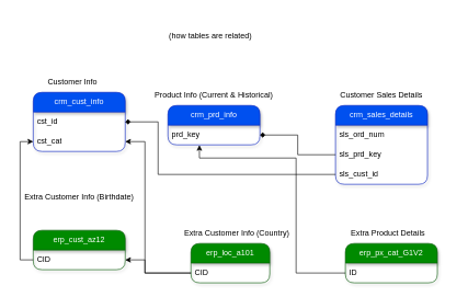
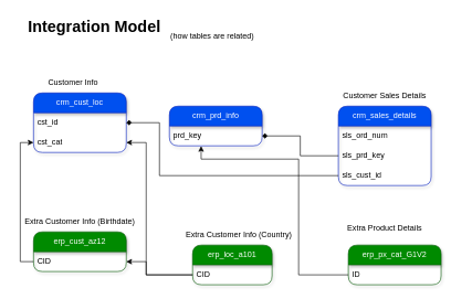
  <mxCell id="0" />
  <mxCell id="1" parent="0" />
+ <mxCell id="2" value="&lt;h1 style=&quot;margin-top: 0px;&quot;&gt;Integration Model&lt;/h1&gt;" style="text;html=1;whiteSpace=wrap;overflow=hidden;rounded=0;" parent="1" vertex="1"><mxGeometry x="40" y="20" width="210" height="40" as="geometry" /></mxCell>
  <mxCell id="3" value="(how tables are related)" style="text;html=1;align=center;verticalAlign=middle;whiteSpace=wrap;rounded=0;" parent="1" vertex="1"><mxGeometry x="250" y="40" width="140" height="30" as="geometry" /></mxCell>
- <mxCell id="4" value="crm_cust_info" style="swimlane;fontStyle=0;childLayout=stackLayout;horizontal=1;startSize=30;horizontalStack=0;resizeParent=1;resizeParentMax=0;resizeLast=0;collapsible=1;marginBottom=0;whiteSpace=wrap;html=1;rounded=1;shadow=1;labelBorderColor=none;fillColor=#0050ef;fontColor=#ffffff;strokeColor=#001DBC;" parent="1" vertex="1"><mxGeometry x="50" y="140" width="140" height="90" as="geometry" /></mxCell>
+ <mxCell id="4" value="crm_cust_loc" style="swimlane;fontStyle=0;childLayout=stackLayout;horizontal=1;startSize=30;horizontalStack=0;resizeParent=1;resizeParentMax=0;resizeLast=0;collapsible=1;marginBottom=0;whiteSpace=wrap;html=1;rounded=1;shadow=1;labelBorderColor=none;fillColor=#0050ef;fontColor=#ffffff;strokeColor=#001DBC;" parent="1" vertex="1"><mxGeometry x="50" y="140" width="140" height="90" as="geometry" /></mxCell>
  <mxCell id="5" value="cst_id" style="text;strokeColor=none;fillColor=none;align=left;verticalAlign=middle;spacingLeft=4;spacingRight=4;overflow=hidden;points=[[0,0.5],[1,0.5]];portConstraint=eastwest;rotatable=0;whiteSpace=wrap;html=1;" parent="4" vertex="1"><mxGeometry y="30" width="140" height="30" as="geometry" /></mxCell>
  <mxCell id="6" value="cst_cat" style="text;strokeColor=none;fillColor=none;align=left;verticalAlign=middle;spacingLeft=4;spacingRight=4;overflow=hidden;points=[[0,0.5],[1,0.5]];portConstraint=eastwest;rotatable=0;whiteSpace=wrap;html=1;" parent="4" vertex="1"><mxGeometry y="60" width="140" height="30" as="geometry" /></mxCell>
  <mxCell id="7" value="Customer Info" style="text;html=1;align=center;verticalAlign=middle;whiteSpace=wrap;rounded=0;" parent="1" vertex="1"><mxGeometry x="50" y="110" width="120" height="30" as="geometry" /></mxCell>
- <mxCell id="8" value="Product Info (Current &amp;amp; Historical)" style="text;html=1;align=center;verticalAlign=middle;whiteSpace=wrap;rounded=0;" parent="1" vertex="1"><mxGeometry x="220" y="130" width="210" height="30" as="geometry" /></mxCell>
  <mxCell id="9" value="&lt;span style=&quot;text-align: left;&quot;&gt;crm_prd_info&lt;/span&gt;" style="swimlane;fontStyle=0;childLayout=stackLayout;horizontal=1;startSize=30;horizontalStack=0;resizeParent=1;resizeParentMax=0;resizeLast=0;collapsible=1;marginBottom=0;whiteSpace=wrap;html=1;rounded=1;shadow=1;labelBorderColor=none;fillColor=#0050ef;fontColor=#ffffff;strokeColor=#001DBC;" parent="1" vertex="1"><mxGeometry x="255" y="160" width="140" height="60" as="geometry" /></mxCell>
  <mxCell id="10" value="prd_key" style="text;strokeColor=none;fillColor=none;align=left;verticalAlign=middle;spacingLeft=4;spacingRight=4;overflow=hidden;points=[[0,0.5],[1,0.5]];portConstraint=eastwest;rotatable=0;whiteSpace=wrap;html=1;" parent="9" vertex="1"><mxGeometry y="30" width="140" height="30" as="geometry" /></mxCell>
  <mxCell id="11" value="crm_sales_details" style="swimlane;fontStyle=0;childLayout=stackLayout;horizontal=1;startSize=30;horizontalStack=0;resizeParent=1;resizeParentMax=0;resizeLast=0;collapsible=1;marginBottom=0;whiteSpace=wrap;html=1;rounded=1;shadow=1;labelBorderColor=none;fillColor=#0050ef;fontColor=#ffffff;strokeColor=#001DBC;" parent="1" vertex="1"><mxGeometry x="510" y="160" width="140" height="120" as="geometry" /></mxCell>
  <mxCell id="12" value="sls_ord_num" style="text;strokeColor=none;fillColor=none;align=left;verticalAlign=middle;spacingLeft=4;spacingRight=4;overflow=hidden;points=[[0,0.5],[1,0.5]];portConstraint=eastwest;rotatable=0;whiteSpace=wrap;html=1;" parent="11" vertex="1"><mxGeometry y="30" width="140" height="30" as="geometry" /></mxCell>
  <mxCell id="13" value="&lt;div&gt;sls_prd_key&lt;/div&gt;" style="text;strokeColor=none;fillColor=none;align=left;verticalAlign=middle;spacingLeft=4;spacingRight=4;overflow=hidden;points=[[0,0.5],[1,0.5]];portConstraint=eastwest;rotatable=0;whiteSpace=wrap;html=1;" parent="11" vertex="1"><mxGeometry y="60" width="140" height="30" as="geometry" /></mxCell>
  <mxCell id="14" value="&lt;div&gt;&lt;span style=&quot;background-color: transparent; color: light-dark(rgb(0, 0, 0), rgb(255, 255, 255));&quot;&gt;sls_cust_id&lt;/span&gt;&lt;/div&gt;" style="text;strokeColor=none;fillColor=none;align=left;verticalAlign=middle;spacingLeft=4;spacingRight=4;overflow=hidden;points=[[0,0.5],[1,0.5]];portConstraint=eastwest;rotatable=0;whiteSpace=wrap;html=1;" parent="11" vertex="1"><mxGeometry y="90" width="140" height="30" as="geometry" /></mxCell>
  <mxCell id="15" value="Customer Sales Details" style="text;html=1;align=center;verticalAlign=middle;whiteSpace=wrap;rounded=0;" parent="1" vertex="1"><mxGeometry x="480" y="130" width="200" height="30" as="geometry" /></mxCell>
  <mxCell id="16" value="erp_loc_a101" style="swimlane;fontStyle=0;childLayout=stackLayout;horizontal=1;startSize=30;horizontalStack=0;resizeParent=1;resizeParentMax=0;resizeLast=0;collapsible=1;marginBottom=0;whiteSpace=wrap;html=1;rounded=1;shadow=1;labelBorderColor=none;fillColor=#008a00;fontColor=#ffffff;strokeColor=#005700;" parent="1" vertex="1"><mxGeometry x="290" y="370" width="120" height="60" as="geometry" /></mxCell>
  <mxCell id="17" value="CID" style="text;strokeColor=none;fillColor=none;align=left;verticalAlign=middle;spacingLeft=4;spacingRight=4;overflow=hidden;points=[[0,0.5],[1,0.5]];portConstraint=eastwest;rotatable=0;whiteSpace=wrap;html=1;" parent="16" vertex="1"><mxGeometry y="30" width="120" height="30" as="geometry" /></mxCell>
  <mxCell id="18" value="Extra Customer Info (Country)" style="text;html=1;align=center;verticalAlign=middle;whiteSpace=wrap;rounded=0;" parent="1" vertex="1"><mxGeometry x="260" y="340" width="200" height="30" as="geometry" /></mxCell>
  <mxCell id="19" value="erp_px_cat_G1V2" style="swimlane;fontStyle=0;childLayout=stackLayout;horizontal=1;startSize=30;horizontalStack=0;resizeParent=1;resizeParentMax=0;resizeLast=0;collapsible=1;marginBottom=0;whiteSpace=wrap;html=1;rounded=1;shadow=1;labelBorderColor=none;fillColor=#008a00;fontColor=#ffffff;strokeColor=#005700;" parent="1" vertex="1"><mxGeometry x="525" y="370" width="140" height="60" as="geometry" /></mxCell>
  <mxCell id="20" value="ID" style="text;strokeColor=none;fillColor=none;align=left;verticalAlign=middle;spacingLeft=4;spacingRight=4;overflow=hidden;points=[[0,0.5],[1,0.5]];portConstraint=eastwest;rotatable=0;whiteSpace=wrap;html=1;" parent="19" vertex="1"><mxGeometry y="30" width="140" height="30" as="geometry" /></mxCell>
- <mxCell id="21" value="Extra Product Details" style="text;html=1;align=center;verticalAlign=middle;whiteSpace=wrap;rounded=0;" parent="1" vertex="1"><mxGeometry x="490" y="340" width="200" height="30" as="geometry" /></mxCell>
+ <mxCell id="21" value="Extra Product Details" style="text;html=1;align=center;verticalAlign=middle;whiteSpace=wrap;rounded=0;" parent="1" vertex="1"><mxGeometry x="480" y="330" width="200" height="30" as="geometry" /></mxCell>
  <mxCell id="22" value="&lt;span style=&quot;text-align: left;&quot;&gt;erp_cust_az12&lt;/span&gt;" style="swimlane;fontStyle=0;childLayout=stackLayout;horizontal=1;startSize=30;horizontalStack=0;resizeParent=1;resizeParentMax=0;resizeLast=0;collapsible=1;marginBottom=0;whiteSpace=wrap;html=1;rounded=1;shadow=1;labelBorderColor=none;fillColor=#008a00;fontColor=#ffffff;strokeColor=#005700;" parent="1" vertex="1"><mxGeometry x="50" y="350" width="140" height="60" as="geometry" /></mxCell>
  <mxCell id="23" value="&lt;div&gt;CID&lt;/div&gt;" style="text;strokeColor=none;fillColor=none;align=left;verticalAlign=middle;spacingLeft=4;spacingRight=4;overflow=hidden;points=[[0,0.5],[1,0.5]];portConstraint=eastwest;rotatable=0;whiteSpace=wrap;html=1;" parent="22" vertex="1"><mxGeometry y="30" width="140" height="30" as="geometry" /></mxCell>
- <mxCell id="24" value="Extra Customer Info (Birthdate)" style="text;html=1;align=center;verticalAlign=middle;whiteSpace=wrap;rounded=0;" parent="1" vertex="1"><mxGeometry x="20" y="285" width="200" height="30" as="geometry" /></mxCell>
+ <mxCell id="24" value="Extra Customer Info (Birthdate)" style="text;html=1;align=center;verticalAlign=middle;whiteSpace=wrap;rounded=0;" parent="1" vertex="1"><mxGeometry y="320" width="200" height="30" as="geometry" x="20" /></mxCell>
  <mxCell id="25" style="edgeStyle=orthogonalEdgeStyle;rounded=0;orthogonalLoop=1;jettySize=auto;html=1;entryX=1;entryY=0.5;entryDx=0;entryDy=0;endArrow=diamond;" parent="1" source="13" target="10" edge="1"><mxGeometry relative="1" as="geometry" /></mxCell>
  <mxCell id="26" style="edgeStyle=orthogonalEdgeStyle;rounded=0;orthogonalLoop=1;jettySize=auto;html=1;entryX=1;entryY=0.5;entryDx=0;entryDy=0;endArrow=diamond;" parent="1" source="14" target="5" edge="1"><mxGeometry relative="1" as="geometry"><Array as="points"><mxPoint x="240" y="265" /><mxPoint x="240" y="185" /></Array></mxGeometry></mxCell>
  <mxCell id="27" style="edgeStyle=orthogonalEdgeStyle;rounded=0;orthogonalLoop=1;jettySize=auto;html=1;entryX=0;entryY=0.5;entryDx=0;entryDy=0;" parent="1" source="23" target="6" edge="1"><mxGeometry relative="1" as="geometry" /></mxCell>
  <mxCell id="28" style="edgeStyle=orthogonalEdgeStyle;rounded=0;orthogonalLoop=1;jettySize=auto;html=1;entryX=1;entryY=0.5;entryDx=0;entryDy=0;" parent="1" source="17" target="23" edge="1"><mxGeometry relative="1" as="geometry"><Array as="points"><mxPoint x="220" y="415" /><mxPoint x="220" y="395" /></Array></mxGeometry></mxCell>
  <mxCell id="29" style="edgeStyle=orthogonalEdgeStyle;rounded=0;orthogonalLoop=1;jettySize=auto;html=1;entryX=1;entryY=0.5;entryDx=0;entryDy=0;" parent="1" source="17" target="6" edge="1"><mxGeometry relative="1" as="geometry"><Array as="points"><mxPoint x="220" y="415" /><mxPoint x="220" y="215" /></Array></mxGeometry></mxCell>
  <mxCell id="30" style="edgeStyle=orthogonalEdgeStyle;rounded=0;orthogonalLoop=1;jettySize=auto;html=1;entryX=0.342;entryY=1.012;entryDx=0;entryDy=0;entryPerimeter=0;" parent="1" source="20" target="10" edge="1"><mxGeometry relative="1" as="geometry"><Array as="points"><mxPoint x="450" y="415" /><mxPoint x="450" y="240" /><mxPoint x="303" y="240" /></Array></mxGeometry></mxCell>
